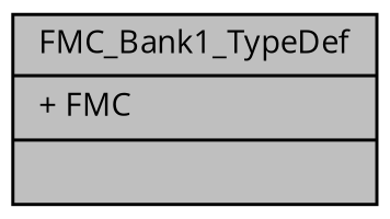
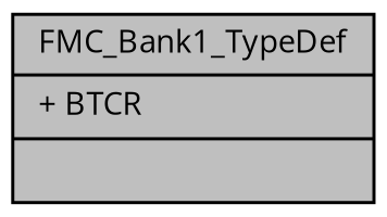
  digraph {
    fontname="Open Sans"
-   n1 [color=black fillcolor=grey75 fontcolor=black fontname="Open Sans" fontsize=10 height=0.2 label="{FMC_Bank1_TypeDef\n|+ FMC\l|}" shape=record style=filled width=0.4]
+   n1 [color=black fillcolor=grey75 fontcolor=black fontname="Open Sans" fontsize=10 height=0.2 label="{FMC_Bank1_TypeDef\n|+ BTCR\l|}" shape=record style=filled width=0.4]
  }
